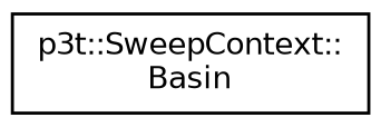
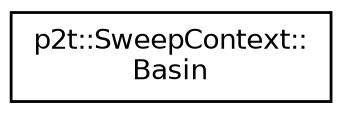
  digraph {
    rankdir=LR
-   n1 [color=black fillcolor=white fontname=Helvetica fontsize=10 height=0.2 label="p3t::SweepContext::\lBasin" shape=record style=filled width=0.4]
+   n1 [color=black fillcolor=white fontname=Helvetica fontsize=10 height=0.2 label="p2t::SweepContext::\lBasin" shape=record style=filled width=0.4]
  }
